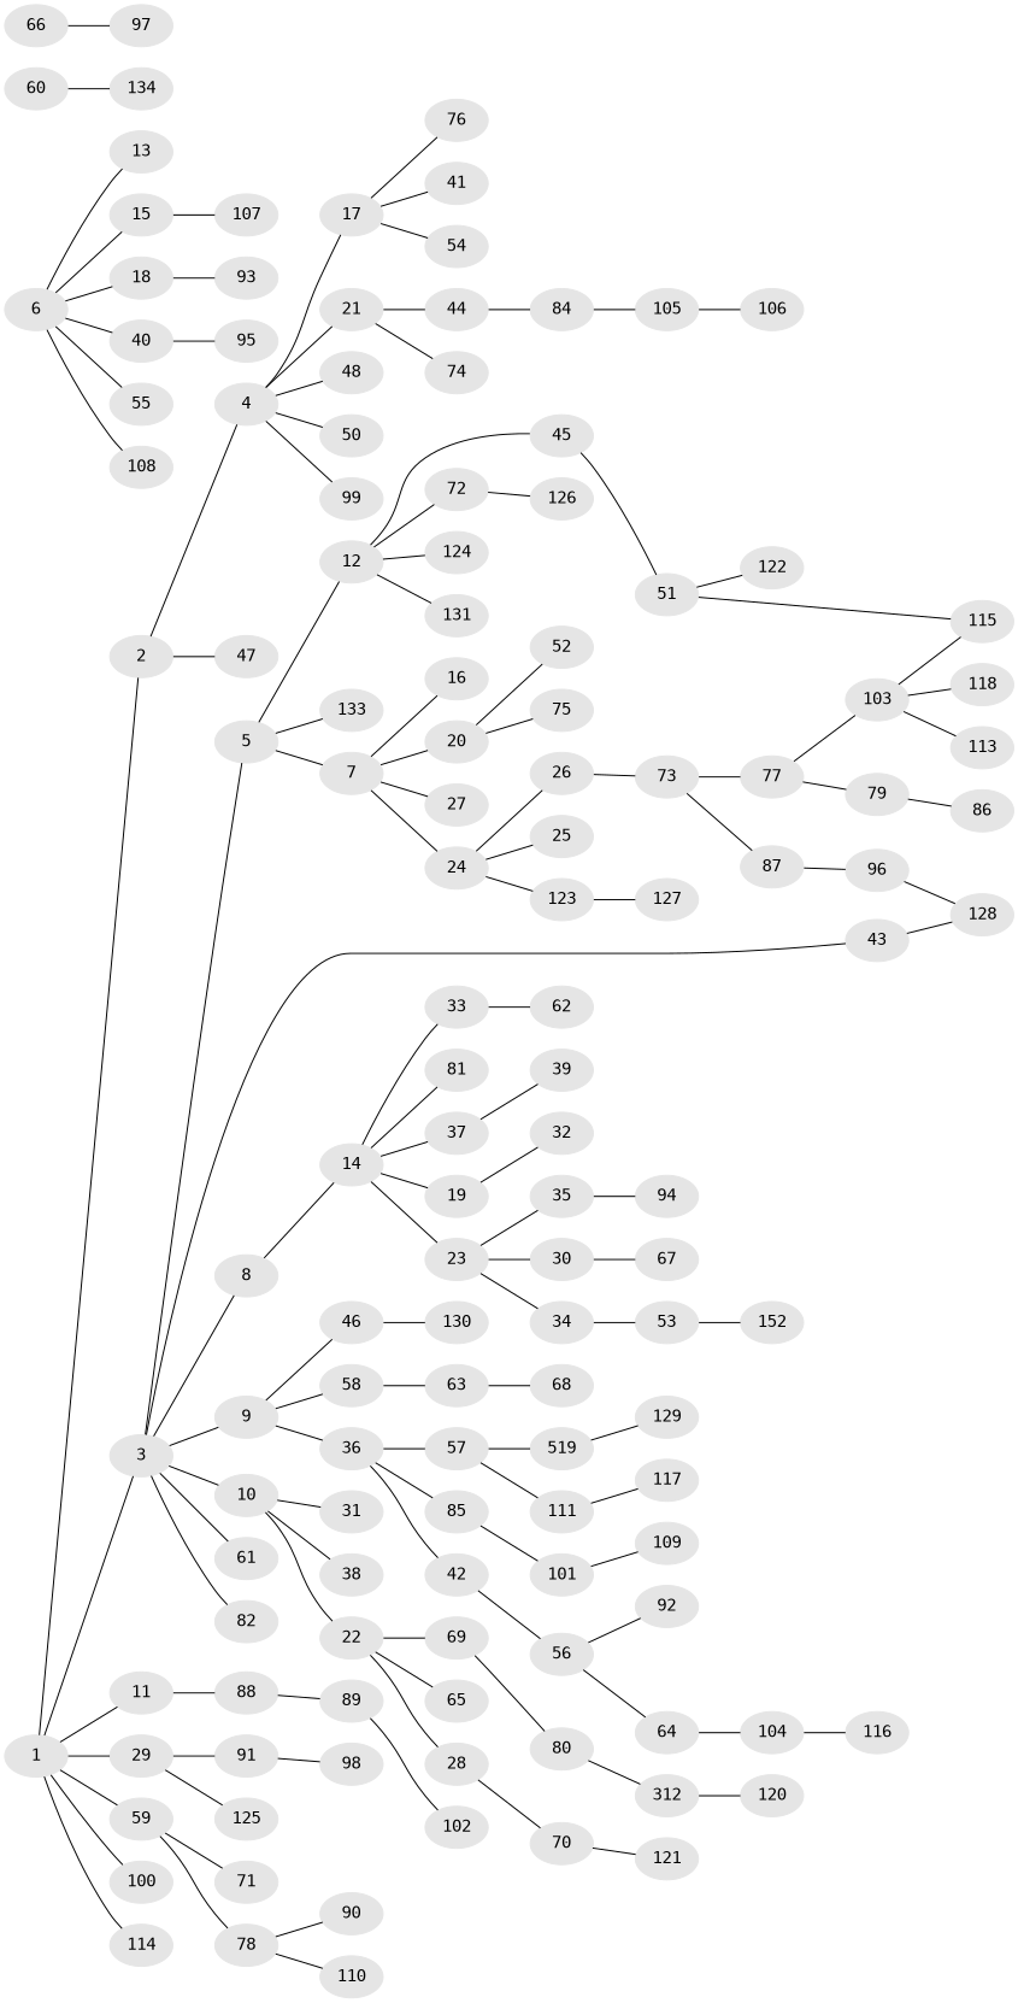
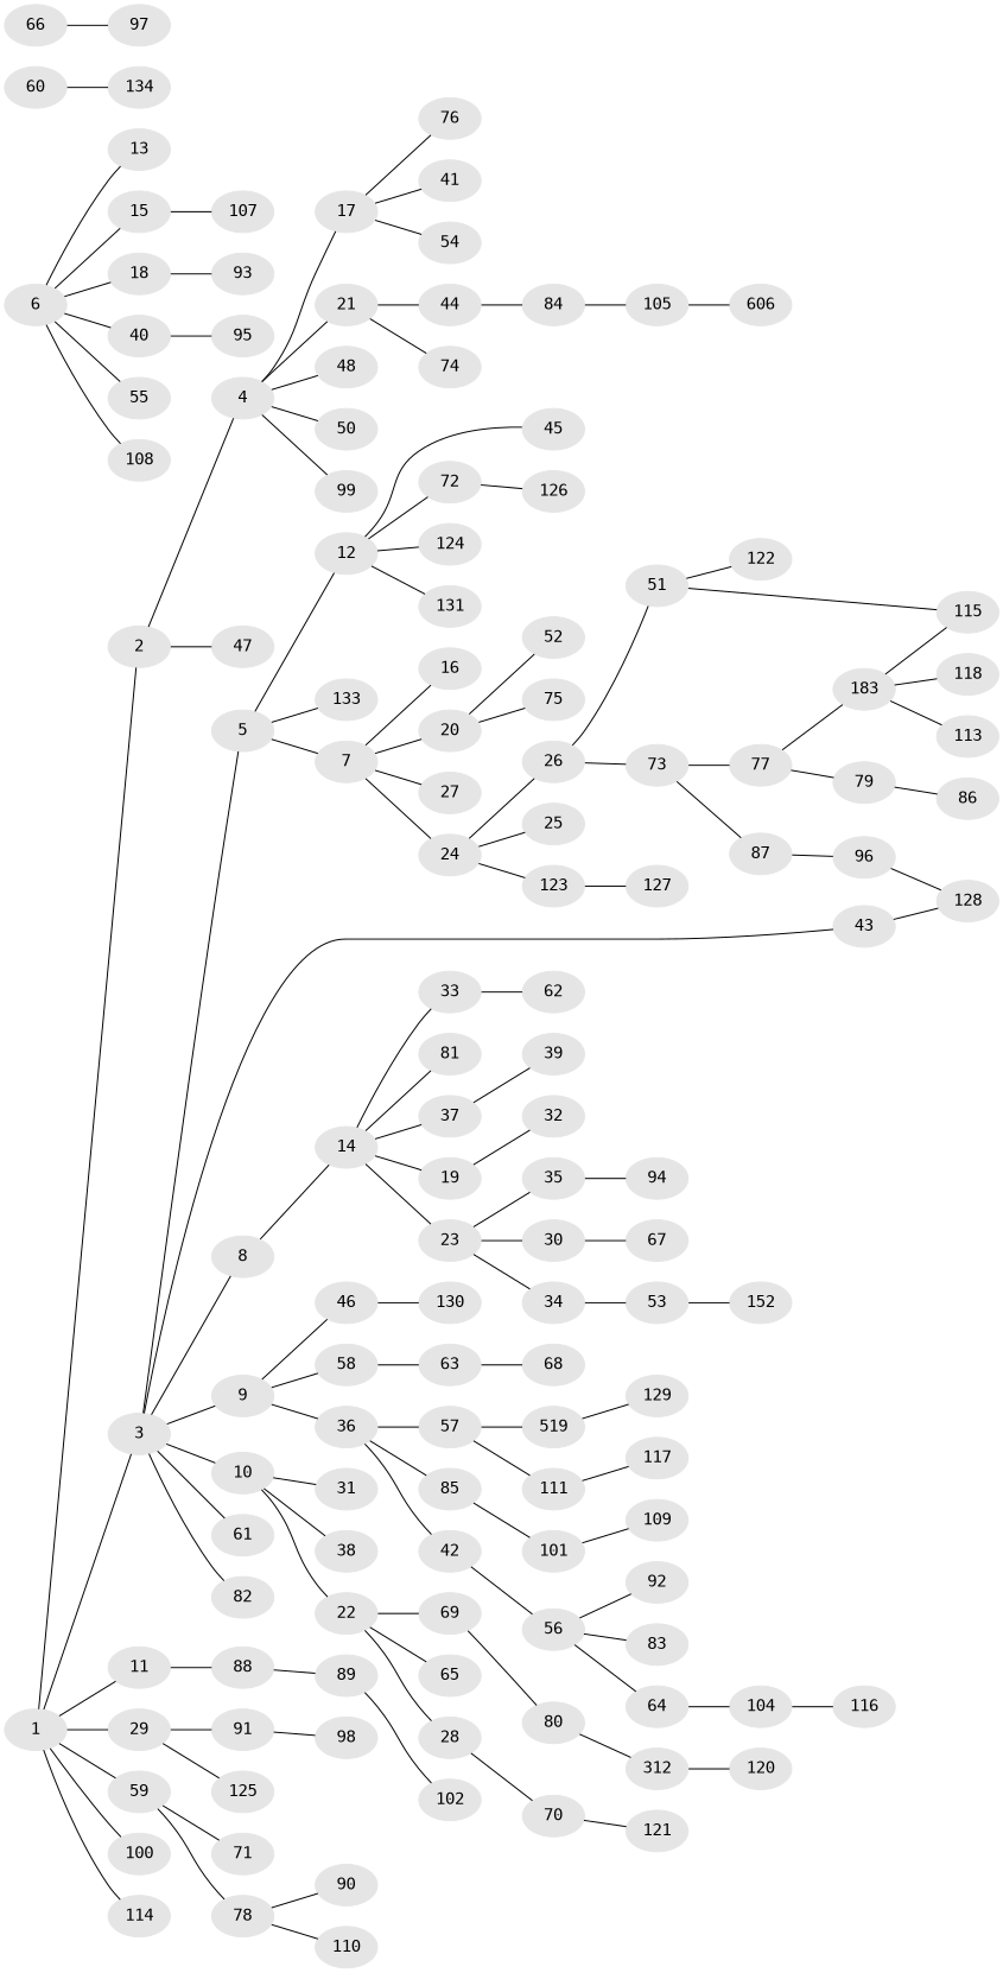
  graph {
    fontname="DejaVu Sans Mono"
    rankdir=LR
    node [color=gray90 fontname="DejaVu Sans Mono" style=filled]
    edge [fontname="DejaVu Sans Mono"]
    1
    2
    3
    11
    29
    59
    100
    114
    4
    47
    5
    8
    9
    10
    43
    61
    82
    6
    13
    15
    18
    40
    55
    108
    88
    91
    125
    71
    78
    17
    21
    48
    50
    99
    7
    12
    133
    14
    36
    46
    58
    22
    31
    38
    128
    41
    54
    76
    44
    74
    16
    20
    24
    27
    45
    72
    124
    131
    107
    93
    95
    52
    75
    25
    26
    123
    19
    23
    33
    37
    81
    42
    57
    85
    130
    63
    28
    65
    69
    89
    51
    126
    32
    30
    34
    35
    62
    39
    84
    70
    80
    67
    53
    94
    73
    127
    77
    87
    121
    98
    n101 [label=152]
    56
    111
    n104 [label=519]
    101
    64
+   83
    92
    105
    115
    122
    68
    60
    134
    104
    117
    129
    90
    110
    66
    97
    n122 [label=312]
    79
-   103
+   103 [label=183]
    96
    86
    113
    118
    120
    116
-   106
+   106 [label=606]
    109
    102
    1 -- 2
    1 -- 3
    1 -- 11
    1 -- 29
    1 -- 59
    1 -- 100
    1 -- 114
    2 -- 4
    2 -- 47
    3 -- 5
    3 -- 8
    3 -- 9
    3 -- 10
    3 -- 43
    3 -- 61
    3 -- 82
    11 -- 88
    29 -- 91
    29 -- 125
    59 -- 71
    59 -- 78
    4 -- 17
    4 -- 21
    4 -- 48
    4 -- 50
    4 -- 99
    5 -- 7
    5 -- 12
    5 -- 133
    8 -- 14
    9 -- 36
    9 -- 46
    9 -- 58
    10 -- 22
    10 -- 31
    10 -- 38
    43 -- 128
    6 -- 13
    6 -- 15
    6 -- 18
    6 -- 40
    6 -- 55
    6 -- 108
    15 -- 107
    18 -- 93
    40 -- 95
    88 -- 89
    91 -- 98
    78 -- 90
    78 -- 110
    17 -- 41
    17 -- 54
    17 -- 76
    21 -- 44
    21 -- 74
    7 -- 16
    7 -- 20
    7 -- 24
    7 -- 27
    12 -- 45
    12 -- 72
    12 -- 124
    12 -- 131
    14 -- 19
    14 -- 23
    14 -- 33
    14 -- 37
    14 -- 81
    36 -- 42
    36 -- 57
    36 -- 85
    46 -- 130
    58 -- 63
    22 -- 28
    22 -- 65
    22 -- 69
    44 -- 84
    20 -- 52
    20 -- 75
    24 -- 25
    24 -- 26
    24 -- 123
-   45 -- 51
+   26 -- 51
    72 -- 126
    26 -- 73
    123 -- 127
    19 -- 32
    23 -- 30
    23 -- 34
    23 -- 35
    33 -- 62
    37 -- 39
    42 -- 56
    57 -- 111
    57 -- n104
    85 -- 101
    63 -- 68
    28 -- 70
    69 -- 80
    89 -- 102
    51 -- 115
    51 -- 122
    30 -- 67
    34 -- 53
    35 -- 94
    84 -- 105
    70 -- 121
    80 -- n122
    53 -- n101
    73 -- 77
    73 -- 87
    77 -- 79
    77 -- 103
    87 -- 96
    56 -- 64
+   56 -- 83
    56 -- 92
    111 -- 117
    n104 -- 129
    101 -- 109
    64 -- 104
    105 -- 106
    60 -- 134
    104 -- 116
    66 -- 97
    n122 -- 120
    79 -- 86
    103 -- 115
    103 -- 113
    103 -- 118
    96 -- 128
  }
